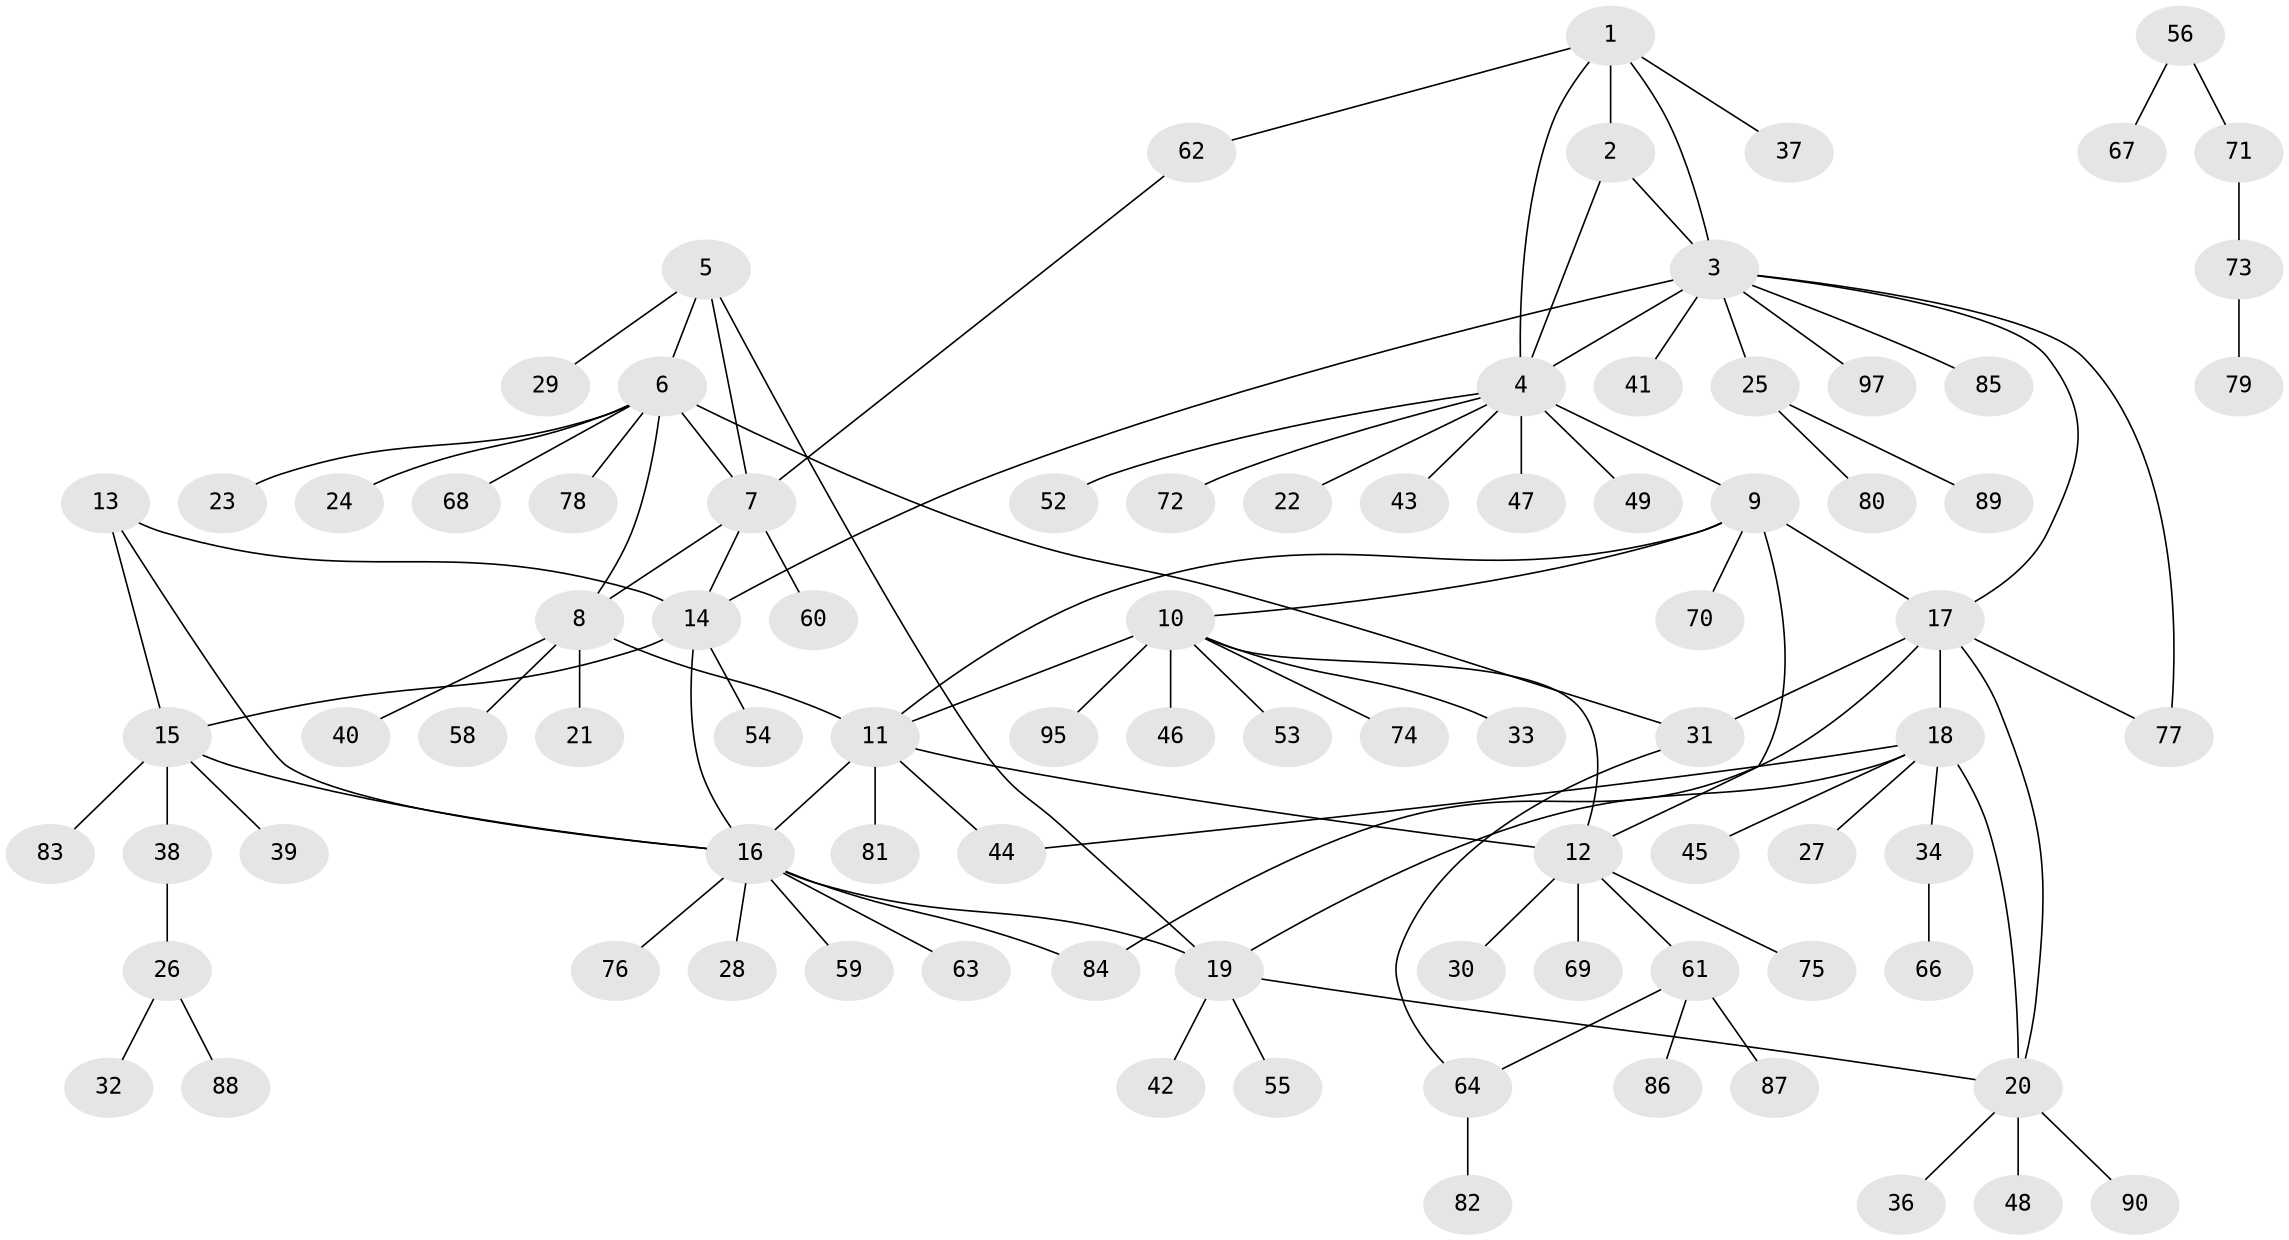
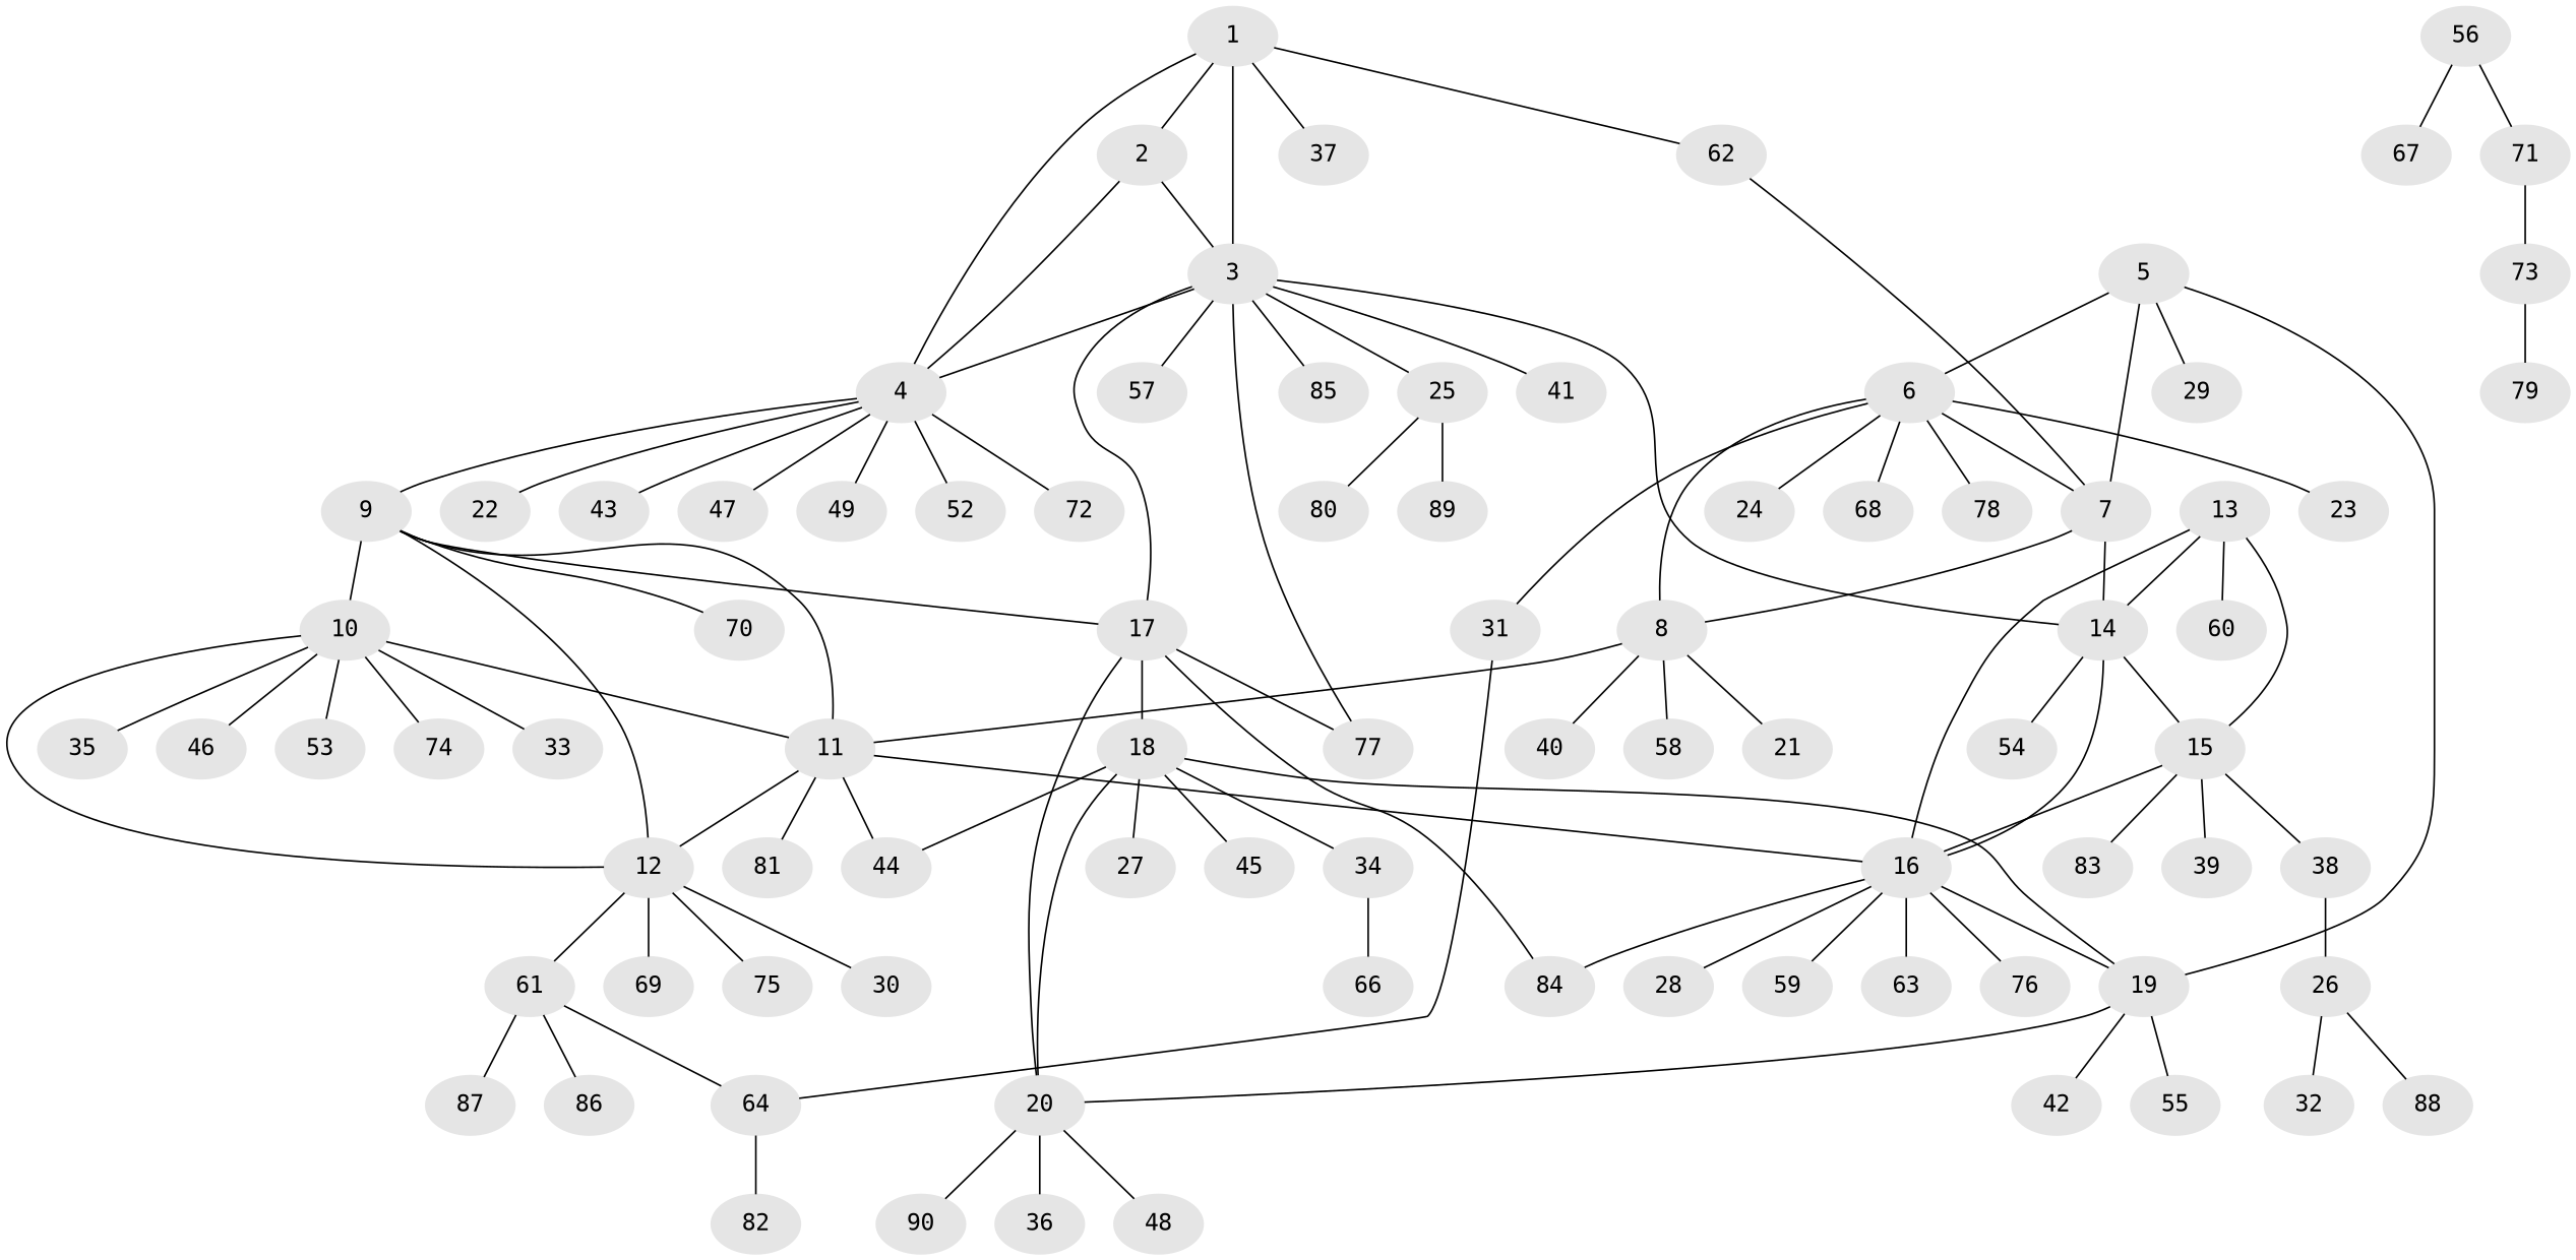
  graph {
    fontname="DejaVu Sans Mono"
    node [color=gray90 fontname="DejaVu Sans Mono" style=filled]
    edge [fontname="DejaVu Sans Mono"]
    1
    2
    3
    4
    37
    62
    14
    17
    25
    41
-   57 [label=97]
+   57
    77
    85
    9
    22
    43
    47
    49
    52
    72
    7
    8
    16
    15
    54
    31
    84
    18
    20
    80
    89
    11
    10
    12
    70
    5
    6
    19
    29
    23
    24
    68
    78
    21
    40
    58
    42
    55
    64
    44
    81
    33
-   35 [label=95]
+   35
    46
    53
    74
    30
    61
    69
    75
    28
    59
    63
    76
    86
    87
    13
    60
    38
    39
    83
    26
    56
    67
    71
    32
    88
    27
    34
    45
    36
    48
    n83 [label=90]
    66
    82
    73
    79
    1 -- 2
    1 -- 3
    1 -- 4
    1 -- 37
    1 -- 62
    2 -- 3
    2 -- 4
    3 -- 4
    3 -- 14
    3 -- 17
    3 -- 25
    3 -- 41
    3 -- 57
    3 -- 77
    3 -- 85
    4 -- 9
    4 -- 22
    4 -- 43
    4 -- 47
    4 -- 49
    4 -- 52
    4 -- 72
    62 -- 7
    14 -- 16
    14 -- 15
    14 -- 54
    17 -- 77
-   17 -- 31
    17 -- 84
    17 -- 18
    17 -- 20
    25 -- 80
    25 -- 89
    9 -- 17
    9 -- 11
    9 -- 10
    9 -- 12
    9 -- 70
    7 -- 14
    7 -- 8
    8 -- 11
    8 -- 21
    8 -- 40
    8 -- 58
    16 -- 84
    16 -- 19
    16 -- 28
    16 -- 59
    16 -- 63
    16 -- 76
    15 -- 16
    15 -- 38
    15 -- 39
    15 -- 83
    31 -- 64
    18 -- 20
    18 -- 19
    18 -- 44
    18 -- 27
    18 -- 34
    18 -- 45
    20 -- 36
    20 -- 48
    20 -- n83
    11 -- 16
    11 -- 12
    11 -- 44
    11 -- 81
    10 -- 11
    10 -- 12
    10 -- 33
    10 -- 35
    10 -- 46
    10 -- 53
    10 -- 74
    12 -- 30
    12 -- 61
    12 -- 69
    12 -- 75
    5 -- 7
    5 -- 6
    5 -- 19
    5 -- 29
    6 -- 7
    6 -- 8
    6 -- 31
    6 -- 23
    6 -- 24
    6 -- 68
    6 -- 78
    19 -- 20
    19 -- 42
    19 -- 55
    64 -- 82
    61 -- 64
    61 -- 86
    61 -- 87
    13 -- 14
    13 -- 16
    13 -- 15
-   7 -- 60
+   13 -- 60
    38 -- 26
    26 -- 32
    26 -- 88
    56 -- 67
    56 -- 71
    71 -- 73
    34 -- 66
    73 -- 79
  }
